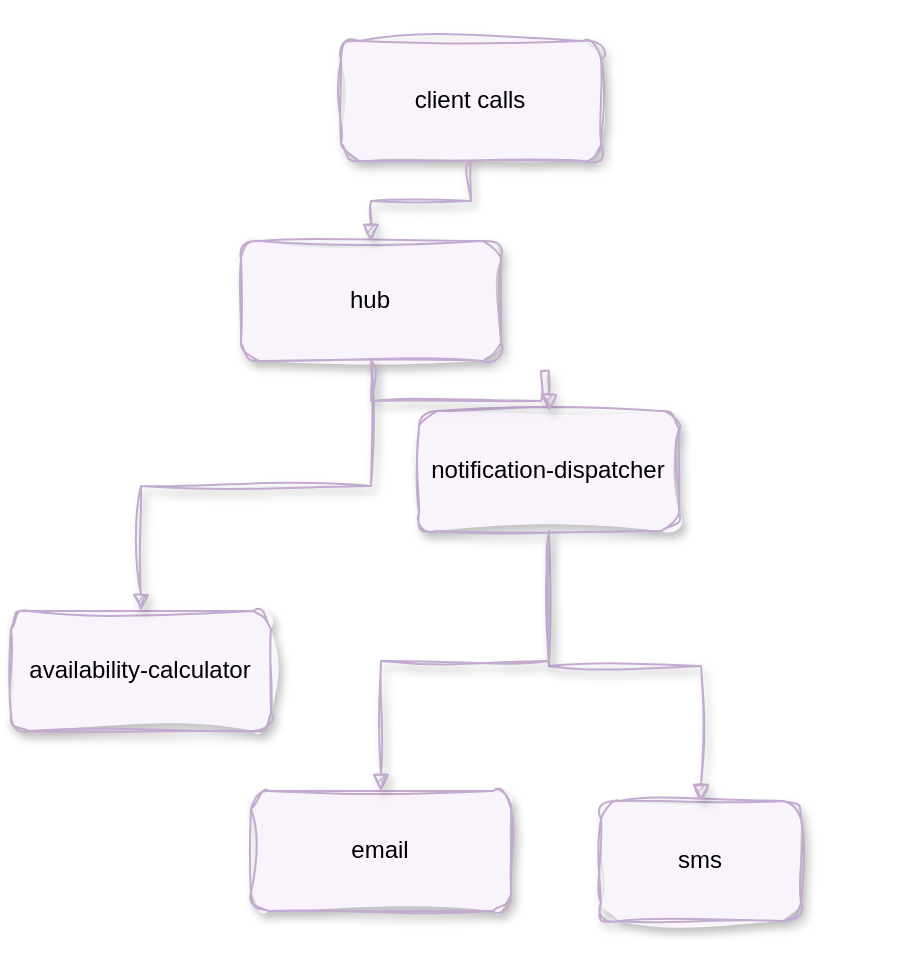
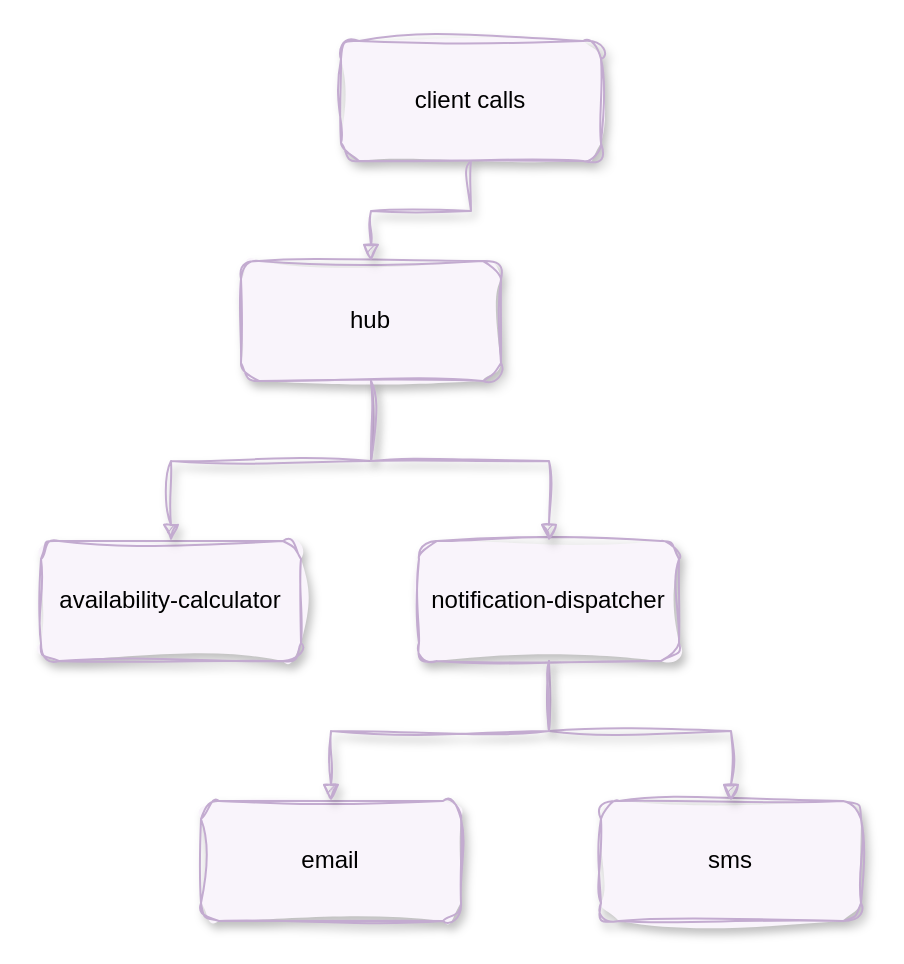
  <mxCell id="0" />
  <mxCell id="1" parent="0" />
  <mxCell id="2" value="client calls" style="rounded=1;whiteSpace=wrap;html=1;sketch=1;curveFitting=1;jiggle=2;glass=0;shadow=1;align=center;verticalAlign=middle;fontFamily=Helvetica;fontSize=12;strokeColor=#C3ABD0;fillColor=light-dark(#f9f4fb, #322637);fillStyle=solid;" parent="1" vertex="1"><mxGeometry x="170" y="20" width="130" height="60" as="geometry" /></mxCell>
- <mxCell id="3" value="availability-calculator" style="rounded=1;whiteSpace=wrap;html=1;sketch=1;curveFitting=1;jiggle=2;glass=0;shadow=1;align=center;verticalAlign=middle;fontFamily=Helvetica;fontSize=12;strokeColor=#C3ABD0;fillStyle=solid;fontColor=default;fillColor=light-dark(#f9f4fb, #322637);" parent="1" vertex="1"><mxGeometry x="5" y="305" width="130" height="60" as="geometry" /></mxCell>
- <mxCell id="4" value="hub" style="rounded=1;whiteSpace=wrap;html=1;sketch=1;curveFitting=1;jiggle=2;glass=0;shadow=1;strokeColor=#C3ABD0;fillStyle=solid;align=center;verticalAlign=middle;fontFamily=Helvetica;fontSize=12;fontColor=default;fillColor=light-dark(#f9f4fb, #322637);" parent="1" vertex="1"><mxGeometry x="120" y="120" width="130" height="60" as="geometry" /></mxCell>
+ <mxCell id="3" value="availability-calculator" style="rounded=1;whiteSpace=wrap;html=1;sketch=1;curveFitting=1;jiggle=2;glass=0;shadow=1;align=center;verticalAlign=middle;fontFamily=Helvetica;fontSize=12;strokeColor=#C3ABD0;fillStyle=solid;fontColor=default;fillColor=light-dark(#f9f4fb, #322637);" parent="1" vertex="1"><mxGeometry x="20" y="270" width="130" height="60" as="geometry" /></mxCell>
+ <mxCell id="4" value="hub" style="rounded=1;whiteSpace=wrap;html=1;sketch=1;curveFitting=1;jiggle=2;glass=0;shadow=1;strokeColor=#C3ABD0;fillStyle=solid;align=center;verticalAlign=middle;fontFamily=Helvetica;fontSize=12;fontColor=default;fillColor=light-dark(#f9f4fb, #322637);" parent="1" vertex="1"><mxGeometry x="120" y="130" width="130" height="60" as="geometry" /></mxCell>
  <mxCell id="5" value="" style="edgeStyle=orthogonalEdgeStyle;shape=connector;rounded=0;sketch=1;jiggle=2;curveFitting=1;orthogonalLoop=1;jettySize=auto;html=1;shadow=1;align=center;verticalAlign=middle;fontFamily=Helvetica;fontSize=12;fontColor=default;labelBackgroundColor=default;endArrow=block;endFill=1;flowAnimation=0;strokeColor=#C3ABD0;" parent="1" source="2" target="4" edge="1"><mxGeometry relative="1" as="geometry"><mxPoint x="625" y="90" as="sourcePoint" /><mxPoint x="625" y="30" as="targetPoint" /></mxGeometry></mxCell>
  <mxCell id="6" value="" style="edgeStyle=orthogonalEdgeStyle;shape=connector;rounded=0;sketch=1;jiggle=2;curveFitting=1;orthogonalLoop=1;jettySize=auto;html=1;shadow=1;align=center;verticalAlign=middle;fontFamily=Helvetica;fontSize=12;fontColor=default;labelBackgroundColor=default;endArrow=block;endFill=1;flowAnimation=0;strokeColor=#C3ABD0;" parent="1" source="4" target="3" edge="1"><mxGeometry relative="1" as="geometry"><mxPoint x="195" y="90" as="sourcePoint" /><mxPoint x="195" y="140" as="targetPoint" /></mxGeometry></mxCell>
- <mxCell id="7" value="notification-dispatcher" style="rounded=1;whiteSpace=wrap;html=1;sketch=1;curveFitting=1;jiggle=2;glass=0;shadow=1;align=center;verticalAlign=middle;fontFamily=Helvetica;fontSize=12;strokeColor=#C3ABD0;fillStyle=solid;fontColor=default;fillColor=light-dark(#f9f4fb, #322637);" parent="1" vertex="1"><mxGeometry x="209" y="205" width="130" height="60" as="geometry" /></mxCell>
- <mxCell id="8" value="email" style="rounded=1;whiteSpace=wrap;html=1;sketch=1;curveFitting=1;jiggle=2;glass=0;shadow=1;align=center;verticalAlign=middle;fontFamily=Helvetica;fontSize=12;strokeColor=#C3ABD0;fillStyle=solid;fontColor=default;fillColor=light-dark(#f9f4fb, #322637);" parent="1" vertex="1"><mxGeometry x="125" y="395" width="130" height="60" as="geometry" /></mxCell>
- <mxCell id="9" value="sms" style="rounded=1;whiteSpace=wrap;html=1;sketch=1;curveFitting=1;jiggle=2;glass=0;shadow=1;align=center;verticalAlign=middle;fontFamily=Helvetica;fontSize=12;strokeColor=#C3ABD0;fillStyle=solid;fontColor=default;fillColor=light-dark(#f9f4fb, #322637);" parent="1" vertex="1"><mxGeometry x="300" y="400" width="100" height="60" as="geometry" /></mxCell>
+ <mxCell id="7" value="notification-dispatcher" style="rounded=1;whiteSpace=wrap;html=1;sketch=1;curveFitting=1;jiggle=2;glass=0;shadow=1;align=center;verticalAlign=middle;fontFamily=Helvetica;fontSize=12;strokeColor=#C3ABD0;fillStyle=solid;fontColor=default;fillColor=light-dark(#f9f4fb, #322637);" parent="1" vertex="1"><mxGeometry x="209" y="270" width="130" height="60" as="geometry" /></mxCell>
+ <mxCell id="8" value="email" style="rounded=1;whiteSpace=wrap;html=1;sketch=1;curveFitting=1;jiggle=2;glass=0;shadow=1;align=center;verticalAlign=middle;fontFamily=Helvetica;fontSize=12;strokeColor=#C3ABD0;fillStyle=solid;fontColor=default;fillColor=light-dark(#f9f4fb, #322637);" parent="1" vertex="1"><mxGeometry x="100" y="400" width="130" height="60" as="geometry" /></mxCell>
+ <mxCell id="9" value="sms" style="rounded=1;whiteSpace=wrap;html=1;sketch=1;curveFitting=1;jiggle=2;glass=0;shadow=1;align=center;verticalAlign=middle;fontFamily=Helvetica;fontSize=12;strokeColor=#C3ABD0;fillStyle=solid;fontColor=default;fillColor=light-dark(#f9f4fb, #322637);" parent="1" vertex="1"><mxGeometry x="300" y="400" width="130" height="60" as="geometry" /></mxCell>
  <mxCell id="10" value="" style="edgeStyle=orthogonalEdgeStyle;shape=connector;rounded=0;sketch=1;jiggle=2;curveFitting=1;orthogonalLoop=1;jettySize=auto;html=1;shadow=1;align=center;verticalAlign=middle;fontFamily=Helvetica;fontSize=12;fontColor=default;labelBackgroundColor=default;endArrow=block;endFill=1;flowAnimation=0;strokeColor=#C3ABD0;" parent="1" source="4" target="7" edge="1"><mxGeometry relative="1" as="geometry"><mxPoint x="195" y="200" as="sourcePoint" /><mxPoint x="95" y="280" as="targetPoint" /></mxGeometry></mxCell>
  <mxCell id="11" value="" style="edgeStyle=orthogonalEdgeStyle;shape=connector;rounded=0;sketch=1;jiggle=2;curveFitting=1;orthogonalLoop=1;jettySize=auto;html=1;shadow=1;align=center;verticalAlign=middle;fontFamily=Helvetica;fontSize=12;fontColor=default;labelBackgroundColor=default;endArrow=block;endFill=1;flowAnimation=0;strokeColor=#C3ABD0;" parent="1" source="7" target="9" edge="1"><mxGeometry relative="1" as="geometry"><mxPoint x="195" y="200" as="sourcePoint" /><mxPoint x="284" y="280" as="targetPoint" /></mxGeometry></mxCell>
  <mxCell id="12" value="" style="edgeStyle=orthogonalEdgeStyle;shape=connector;rounded=0;sketch=1;jiggle=2;curveFitting=1;orthogonalLoop=1;jettySize=auto;html=1;shadow=1;align=center;verticalAlign=middle;fontFamily=Helvetica;fontSize=12;fontColor=default;labelBackgroundColor=default;endArrow=block;endFill=1;flowAnimation=0;strokeColor=#C3ABD0;" parent="1" source="7" target="8" edge="1"><mxGeometry relative="1" as="geometry"><mxPoint x="284" y="340" as="sourcePoint" /><mxPoint x="375" y="410" as="targetPoint" /></mxGeometry></mxCell>
